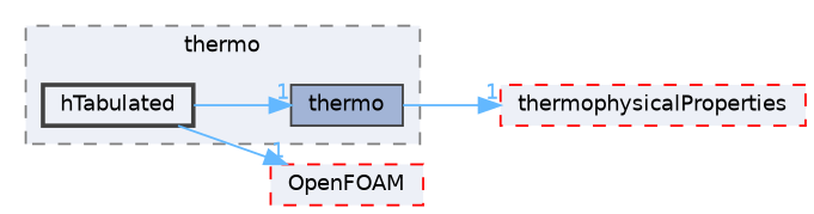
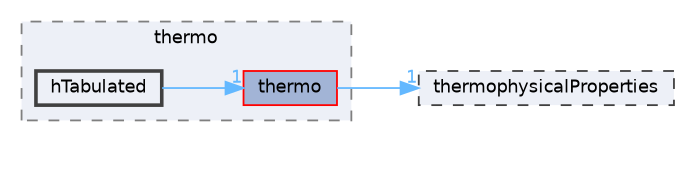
  digraph {
    compound=true
    rankdir=LR
    node [color=grey25 fillcolor="#edf0f7" fontname=Helvetica fontsize=10 shape=box style="filled,dashed"]
    edge [color=steelblue1 fontcolor=steelblue1 fontname=Helvetica fontsize=10 headlabel=1 labeldistance=1.5 labelfontname=Helvetica labelfontsize=10]
-   n1 [fillcolor="#a2b4d6" height=0.2 label=thermo style=filled width=0.4]
+   n1 [color=red fillcolor="#a2b4d6" height=0.2 label=thermo style=filled width=0.4]
    n2 [height=0.2 label=hTabulated style="filled,bold" width=0.4]
-   n3 [color=red height=0.2 label=thermophysicalProperties width=0.4]
-   n4 [color=red height=0.2 label=OpenFOAM width=0.4]
+   n3 [height=0.2 label=thermophysicalProperties width=0.4]
    subgraph cluster_1 {
      bgcolor="#edf0f7"
      fontname=Helvetica
      fontsize=10
      label=thermo
      pencolor=grey50
      style="filled,dashed"
      n1
      n2
    }
    n1 -> n3
    n2 -> n1
-   n2 -> n4
  }
